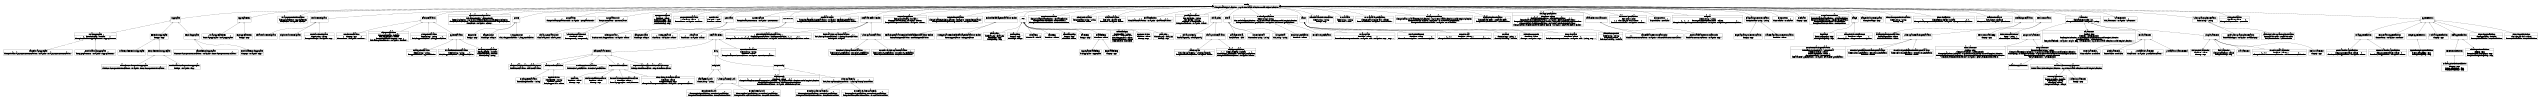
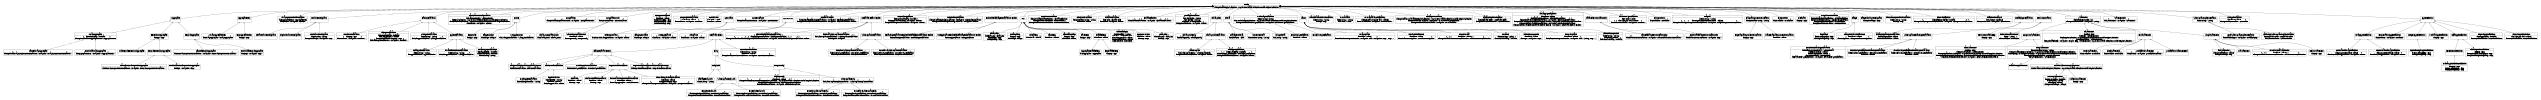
  digraph {
    rankdir=BT
    node [shape=record]
    edge [arrowhead=onormal]
    n1 [label="{Node|theOptionalRegionSelection : org.sireum.bakar.selection.model.RegionSelection}"]
    n2 [label="{Aggregate|}"]
    n3 [label="{ArrayAggregate|theOthersFlag : boolean\ntheOptionalOthersAggregateItem : AggregateItem}"]
    n4 [label="{NamedArrayAggregate|theOptionalArrayComponentAssociations : ArrayList\<ArrayComponentAssociation\>}"]
    n5 [label="{PositionalArrayAggregate|theAggregateItems : ArrayList\<AggregateItem\>}"]
    n6 [label="{ExtensionAggregate|theExp : Exp}"]
    n7 [label="{NullRecordExtensionAggregate|}"]
    n8 [label="{RecordExtensionAggregate|}"]
    n9 [label="{NamedRecordExtensionAggregate|theRecordComponentAssociations : ArrayList\<RecordComponentAssociation\>}"]
    n10 [label="{PositionalRecordExtensionAggregate|theExps : ArrayList\<Exp\>}"]
    n11 [label="{RecordAggregate|}"]
    n12 [label="{NamedRecordAggregate|theRecordComponentAssociations : ArrayList\<RecordComponentAssociation\>}"]
    n13 [label="{PositionalRecordAggregate|theExps : ArrayList\<Exp\>}"]
    n14 [label="{AggregateItem|}"]
    n15 [label="{ArrayAggregateItem|theArrayAggregate : ArrayAggregate}"]
    n16 [label="{ExpAggregateItem|theExp : Exp}"]
    n17 [label="{ArrayComponentAssociation|theAggregateItem : AggregateItem\ntheChoices : ArrayList\<Choice\>}"]
    n18 [label="{AttributeDesignator|}"]
    n19 [label="{DeltaAttributeDesignator|}"]
    n20 [label="{DigitsAttributeDesignator|}"]
    n21 [label="{IDAttributeDesignator|theIDString : String\ntheOptionalExps : ArrayList\<Exp\>}"]
    n22 [label="{BasicDeclaration|}"]
    n23 [label="{NumberDeclaration|theExp : Exp\ntheIDNames : ArrayList\<IDName\>}"]
    n24 [label="{ObjectDeclaration|theConstantFlag : boolean\ntheSubtypeMark : Name\ntheOptionalInitializingExp : Exp\ntheDefiningIdentifierList : ArrayList\<IDName\>}"]
    n25 [label="{SubTypeDeclaration|theIDString : String\ntheSubTypeIndication : SubTypeIndication}"]
    n26 [label="{TypeDeclaration|}"]
    n27 [label="{FullTypeDeclaration|theIDString : String\ntheTypeDefinition : TypeDefinition}"]
    n28 [label="{PrivateExtensionDeclaration|theIDString : String\ntheSubTypeIndication : SubTypeIndication}"]
    n29 [label="{PrivateTypeDeclaration|theTaggedFlag : boolean\ntheLimitedFlag : boolean\ntheIDString : String}"]
    n30 [label="{CaseStatementAlternative|theStatementList : StatementList\ntheBodySelection : org.sireum.bakar.selection.model.RegionSelection\ntheChoiceListSelection : org.sireum.bakar.selection.model.RegionSelection\ntheChoices : ArrayList\<Choice\>}"]
    n31 [label="{Choice|}"]
    n32 [label="{ExpChoice|theExp : Exp}"]
    n33 [label="{RangeChoice|theRange : Range}"]
    n34 [label="{SubTypeChoice|theSubTypeIndication : SubTypeIndication}"]
    n35 [label="{Compilation|theOptionalCompilationUnits : ArrayList\<CompilationUnit\>}"]
    n36 [label="{CompilationUnit|theContextClause : ContextClause}"]
    n37 [label="{LibraryCompilationUnit|theLibraryItem : LibraryItem}"]
    n38 [label="{SubUnitCompilationUnit|theName : Name\ntheProperBody : ProperBody}"]
    n39 [label="{ComponentClause|theName : Name\nthePositionExp : Exp\ntheFirstBitExp : Exp\ntheLastBitExp : Exp}"]
    n40 [label="{ComponentDeclaration|theName : Name\ntheIDNames : ArrayList\<IDName\>}"]
    n41 [label="{Constituent|theMode : Mode\ntheName : Name}"]
    n42 [label="{Constraint|}"]
    n43 [label="{IndexConstraint|theDiscreteSubTypeNames : ArrayList\<Name\>}"]
    n44 [label="{RangeConstraint|theRange : Range}"]
    n45 [label="{ContextClause|theOptionalContextItems : ArrayList\<ContextItem\>}"]
    n46 [label="{ContextItem|}"]
    n47 [label="{UseTypeClause|theNames : ArrayList\<Name\>}"]
    n48 [label="{WithClause|theNames : ArrayList\<Name\>}"]
    n49 [label="{DeclarativePart|theOptionalRenamingDeclarations : ArrayList\<RenamingDeclaration\>\ntheOptionalDeclarativePartMembers : ArrayList\<DeclarativePartMember\>}"]
    n50 [label="{DeclarativePartMember|}"]
    n51 [label="{DeclarativeItem|}"]
    n52 [label="{BasicDeclarativeItem|}"]
    n53 [label="{BasicDeclarationBasicDeclarativeItem|theBasicDeclaration : BasicDeclaration}"]
    n54 [label="{BasicProofDeclaration|}"]
    n55 [label="{ProofTypeDeclaration|theDefiningIdentifier : String}"]
    n56 [label="{TypeAssertion|theIdentifier : String\ntheBase : Name\ntheSubtypeMark : Name}"]
    n57 [label="{ProofFunctionDeclaration|theFunctionSpecification : FunctionSpecification}"]
    n58 [label="{RepresentationClause|}"]
    n59 [label="{AtClause|theName : Name\ntheExp : Exp}"]
    n60 [label="{AttributeDefinitionClause|theName : Name\ntheExp : Exp}"]
    n61 [label="{EnumerationRepresentationClause|theName : Name\ntheArrayAggregate : ExitStatement}"]
    n62 [label="{RecordRepresentationClause|theName : Name\ntheOptionalExp : Exp\ntheOptionalComponentClauses : ArrayList\<ComponentClause\>}"]
    n63 [label="{RepresentationClauseBasicDeclarativeItem|theRepresentationClause : RepresentationClause}"]
    n64 [label="{Body|}"]
    n65 [label="{BodyStub|}"]
    n66 [label="{PackageBodyStub|theIDString : String}"]
    n67 [label="{SubProgramBodyStub|}"]
    n68 [label="{FunctionBodyStub|theFunctionSpecification : FunctionSpecification\ntheOptionalFunctionAnnotation : FunctionAnnotation}"]
    n69 [label="{ProcedureBodyStub|theProcedureSpecification : ProcedureSpecification\ntheOptionalProcedureAnnotation : ProcedureAnnotation}"]
    n70 [label="{ProperBody|}"]
    n71 [label="{PackageBody|theName : Name\ntheOptionalRefinementClausesRegionSelection : org.sireum.bakar.selection.model.RegionSelection\nthePackageImplementation : PackageImplementation\ntheRefinementClauses : ArrayList\<RefinementClause\>}"]
    n72 [label="{SubProgramBody|theSubProgramImplementation : SubProgramImplementation}"]
    n73 [label="{FunctionSubProgramBody|theFunctionSpecification : FunctionSpecification\ntheOptionalFunctionAnnotation : FunctionAnnotation}"]
    n74 [label="{ProcedureSubProgramBody|theProcedureSpecification : ProcedureSpecification\ntheOptionalProcedureAnnotation : ProcedureAnnotation}"]
    n75 [label="{GenericInstantiation|theIDString : String\ntheName : Name\ntheOptionalGenericAssociations : ArrayList\<GenericAssociation\>}"]
    n76 [label="{EmbeddedPackageDeclaration|thePackageDeclaration : PackageDeclaration\ntheOptionalEmbeddedPackageDeclarationMembers : ArrayList\<EmbeddedPackageDeclarationMember\>}"]
    n77 [label="{ExternalSubProgramDeclaration|theSubProgramDeclaration : SubProgramDeclaration\nthePragma : Pragma}"]
    n78 [label="{SubProgramDeclaration|}"]
    n79 [label="{FunctionSubProgramDeclaration|theFunctionSpecification : FunctionSpecification\ntheFunctionAnnotation : FunctionAnnotation}"]
    n80 [label="{ProcedureSubProgramDeclaration|theProcedureSpecification : ProcedureSpecification\ntheProcedureAnnotation : ProcedureAnnotation}"]
    n81 [label="{DependencyClause|theImportStarFlag : boolean\ntheExportedVariables : ArrayList\<Name\>\ntheOptionalImportedVariables : ArrayList\<Name\>}"]
    n82 [label="{DependencyRelation|theOptionalDependencyClauses : ArrayList\<DependencyClause\>\ntheOptionalNullDependencyVariables : ArrayList\<Name\>}"]
    n83 [label="{EmbeddedPackageDeclarationMember|}"]
    n84 [label="{RenamingDeclarationEmbeddedPackageDeclarationMember|theRenamingDeclaration : RenamingDeclaration}"]
    n85 [label="{UseTypeClauseEmbeddedPackageDeclarationMember|theUseTypeClause : UseTypeClause}"]
    n86 [label="{Exp|}"]
    n87 [label="{BinaryExp|theBinaryOp : BinaryOp\ntheLeftExp : Exp\ntheRightExp : Exp}"]
    n88 [label="{InRangeExp|theExp : Exp\ntheRange : Range}"]
    n89 [label="{LiteralExp|theLiteral : Literal}"]
    n90 [label="{NameExp|theName : Name}"]
    n91 [label="{NameRangeExp|theExp : Exp\ntheName : Name}"]
    n92 [label="{ParenExp|theExp : Exp}"]
    n93 [label="{QualifiedExp|theName : Name}"]
    n94 [label="{AggregateQualifiedExp|theAggregate : Aggregate}"]
    n95 [label="{ExpQualifiedExp|theExp : Exp}"]
    n96 [label="{QuantifiedExp|theIdentifier : String\ntheKind : QuantifierKind\ntheSubTypeMark : Name\ntheOptionalRange : Range\nthePredicate : Predicate}"]
    n97 [label="{TypeConversion|theName : Name\ntheExp : Exp}"]
    n98 [label="{UnaryExp|theUnaryOp : UnaryOp\ntheExp : Exp}"]
    n99 [label="{FunctionAnnotation|theOptionalGlobalDefinition : GlobalDefinition\ntheOptionalPrecondition : Precondition\ntheOptionalReturnAnnotation : ReturnAnnotation}"]
    n100 [label="{GenericAssociation|theOptionalIDString : String\ntheName : Name}"]
    n101 [label="{GlobalDeclaration|theMode : GlobalMode\ntheNames : ArrayList\<Name\>}"]
    n102 [label="{GlobalDefinition|theGlobalDeclarations : ArrayList\<GlobalDeclaration\>}"]
    n103 [label="{JustificationClause|theMessageID : String\ntheMessage : String\ntheKind : MessageKind\ntheOptionalNames : ArrayList\<Name\>}"]
    n104 [label="{LibraryItem|}"]
    n105 [label="{LibraryUnitBody|thePackageBody : PackageBody}"]
    n106 [label="{LibraryUnitDeclaration|}"]
    n107 [label="{MainProgram|theSubProgramBody : SubProgramBody\ntheOptionalInheritClauses : ArrayList\<Name\>}"]
    n108 [label="{PackageDeclaration|thePrivateFlag : boolean\nthePackageSpecification : PackageSpecification\ntheOptionalInheritClauses : ArrayList\<Name\>}"]
    n109 [label="{Literal|}"]
    n110 [label="{CharacterLiteral|theCharacter : char}"]
    n111 [label="{NumericLiteral|theNumberString : String}"]
    n112 [label="{StringLiteral|theString : String}"]
    n113 [label="{MethodSpecification|theIDString : String\ntheMethodNameSelection : org.sireum.bakar.selection.model.RegionSelection\ntheOptionalParameterSpecification : ArrayList\<ParameterSpecification\>}"]
    n114 [label="{FunctionSpecification|theName : Name}"]
    n115 [label="{ProcedureSpecification|}"]
    n116 [label="{Name|}"]
    n117 [label="{ArrayUpdate|theName : Name\ntheIndexListToExpressionList : ArrayList\<Pair\<ArrayList\<Exp\>, Exp\>\>}"]
    n118 [label="{AttributeReference|theName : Name\ntheAttributeDesignator : AttributeDesignator}"]
    n119 [label="{FunctionCall|theName : Name\ntheOptionalParameterAssociationList : ParameterAssociationList}"]
    n120 [label="{IDName|theIDString : String\ntheDecoratedFlag : boolean}"]
    n121 [label="{IndexedComponent|theName : Name\ntheExps : ArrayList\<Exp\>}"]
    n122 [label="{RecordUpdate|theName : Name\ntheSelectorToExpressionList : ArrayList\<Pair\<String, Exp\>\>}"]
    n123 [label="{SelectedComponent|theIDString : String\ntheName : Name\ntheDecoratedFlag : boolean}"]
    n124 [label="{NamedParameterAssociation|theIDString : String\ntheExp : Exp}"]
    n125 [label="{OwnVariable|theIDString : String\ntheMode : Mode}"]
    n126 [label="{OwnVariableSpecification|theOptionalSubtypeMark : Name\ntheOwnVariables : ArrayList\<OwnVariable\>}"]
    n127 [label="{PackageAnnotation|theOptionalOwnVariablesRegionSelection : org.sireum.bakar.selection.model.RegionSelection\ntheOptionalOwnVariables : ArrayList\<OwnVariableSpecification\>\ntheOptionalInitializeVariables : ArrayList\<OwnVariable\>}"]
    n128 [label="{PackageImplementation|theDeclarativePart : DeclarativePart\ntheOptionalStatementList : StatementList}"]
    n129 [label="{PackageSpecification|theName : Name\nthePackageAnnotation : PackageAnnotation\ntheOptionalVisiblePartDeclaration : ArrayList\<RenamingDeclaration\>\ntheOptionalVisiblePartDeclarativePartMember : ArrayList\<DeclarativePartMember\>\ntheOptionalPrivatePartDeclaration : ArrayList\<RenamingDeclaration\>\ntheOptionalPrivatePartDeclarativePartMember : ArrayList\<DeclarativePartMember\>}"]
    n130 [label="{ParameterAssociationList|}"]
    n131 [label="{NamedParameterAssociationList|theParameterAssociations : ArrayList\<NamedParameterAssociation\>}"]
    n132 [label="{PositionalParameterAssociationList|theParameterAssociations : ArrayList\<Exp\>}"]
    n133 [label="{ParameterSpecification|theMode : Mode\ntheSubtypeMark : Name\ntheParameterNames : ArrayList\<IDName\>}"]
    n134 [label="{Postcondition|thePredicate : Predicate}"]
    n135 [label="{Pragma|theIDString : String\ndummyObjectToGetListVisitor : Object\ntheOptionalPragmaArgumentAssociations : ArrayList\<PragmaArgumentAssociation\>}"]
    n136 [label="{PragmaArgumentAssociation|theOptionalIDString : String}"]
    n137 [label="{ExpPragmaArgumentAssociation|theExp : Exp}"]
    n138 [label="{NamePragmaArgumentAssociation|theName : Name}"]
    n139 [label="{Precondition|thePredicate : Predicate}"]
    n140 [label="{Predicate|theExp : Exp}"]
    n141 [label="{ProcedureAnnotation|theOptionalGlobalDefinition : GlobalDefinition\ntheOptionalDependency : DependencyRelation\ntheOptionalPrecondition : Precondition\ntheOptionalPostcondition : Postcondition}"]
    n142 [label="{Range|}"]
    n143 [label="{ExpRange|theLowRangeExp : Exp\ntheHighRangeExp : Exp}"]
    n144 [label="{RangeAttributeReference|theName : Name\ntheDesignator : RangeAttributeDesignator}"]
    n145 [label="{RangeAttributeDesignator|theOptionalExp : Exp}"]
    n146 [label="{RecordComponentAssociation|theIDString : String\ntheExp : Exp}"]
    n147 [label="{RecordDefinition|theNullRecordFlag : boolean\ntheOptionalComponentDeclarations : ArrayList\<ComponentDeclaration\>}"]
    n148 [label="{RefinementClause|theSubject : IDName\ntheConstituents : ArrayList\<Constituent\>}"]
    n149 [label="{RenamingDeclaration|}"]
    n150 [label="{PackageRenamingDeclaration|thePackageName : Name\ntheRenamedName : Name}"]
    n151 [label="{SubProgramRenamingDeclaration|}"]
    n152 [label="{FunctionRenamingDeclaration|theDefiningStringLiteral : StringLiteral\ntheReturnName : Name\nthePackageName : Name\ntheStringLiteral : StringLiteral\ntheParameterSpecifications : ArrayList\<ParameterSpecification\>}"]
    n153 [label="{FunctionSpecificationRenamingDeclaration|theFunctionSpecification : FunctionSpecification\ntheName : Name}"]
    n154 [label="{ProcedureSpecificationRenamingDeclaration|theProcedureSpecification : ProcedureSpecification\ntheName : Name}"]
    n155 [label="{ReturnAnnotation|}"]
    n156 [label="{ReturnAnnotationExp|theExp : Exp}"]
    n157 [label="{ReturnAnnotationPred|theID : String\nthePredicate : Predicate}"]
    n158 [label="{Statement|theStatementIndex : int\ntheOptionalLabelList : ArrayList\<String\>}"]
    n159 [label="{CompoundStatement|}"]
    n160 [label="{CaseStatement|theExp : Exp\ntheOptionalOthers : StatementList\ntheOptionalOthersSelection : org.sireum.bakar.selection.model.RegionSelection\ntheOptionalOthersBodySelection : org.sireum.bakar.selection.model.RegionSelection\ntheCaseStatementAlternatives : ArrayList\<CaseStatementAlternative\>}"]
    n161 [label="{IfStatement|theExp : Exp\ntheThen : StatementList\ntheIfRegionSelection : org.sireum.bakar.selection.model.RegionSelection\ntheOptionalElse : StatementList\ntheOptionalElseIfs : ArrayList\<Triple\<Exp, StatementList, org.sireum.bakar.selection.model.RegionSelection\>\>}"]
    n162 [label="{LoopStatement|theOptionalIDString : String\ntheOptionalIDRegionSelection : org.sireum.bakar.selection.model.RegionSelection\ntheLoopKeywordRegionSelection : org.sireum.bakar.selection.model.RegionSelection\ntheOptionalLoopInvariant : AssertStatement\ntheStatementList : StatementList}"]
    n163 [label="{DefaultLoopStatement|}"]
    n164 [label="{IterationSchemeLoopStatement|theIterationSchemeRegionSelection : org.sireum.bakar.selection.model.RegionSelection}"]
    n165 [label="{ForLoopStatement|theReverseFlag : boolean\ntheIDString : String\ntheName : Name\ntheOptionalRange : Range}"]
    n166 [label="{WhileLoopStatement|theExp : Exp}"]
    n167 [label="{ProofStatement|}"]
    n168 [label="{AssertStatement|thePredicate : Predicate}"]
    n169 [label="{CheckStatement|thePredicate : Predicate}"]
    n170 [label="{JustificationStatement|theClauses : ArrayList\<JustificationClause\>}"]
    n171 [label="{JustificationStatementEnd|}"]
    n172 [label="{SimpleStatement|}"]
-   n173 [label="{AssignmentStatement|theName : Name\ntheExp : Exp}"]
    n174 [label="{ExitStatement|theOptionalName : Name\ntheOptionalExp : Exp}"]
    n175 [label="{NullStatement|}"]
    n176 [label="{ProcedureCallStatement|theName : Name\ntheOptionalParameterAssociationList : ParameterAssociationList}"]
    n177 [label="{ReturnStatement|theExp : Exp}"]
    n178 [label="{StatementList|theStatements : ArrayList\<Statement\>}"]
    n179 [label="{SubProgramImplementation|theIDString : String}"]
    n180 [label="{CodeSubProgramImplementation|theQualifiedExps : ArrayList\<QualifiedExp\>}"]
    n181 [label="{StatementSubProgramImplementation|theDeclarativePart : DeclarativePart\ntheStatementList : StatementList}"]
    n182 [label="{SubTypeIndication|theName : Name\ntheOptionalConstraint : Constraint}"]
    n183 [label="{TypeDefinition|}"]
    n184 [label="{ArrayTypeDefinition|}"]
    n185 [label="{ConstrainedArrayDefinition|theComponentName : Name\ntheDiscreteSubTypeNames : ArrayList\<Name\>}"]
    n186 [label="{UnconstrainedArrayDefinition|theComponentName : Name\ntheIndexSubTypeNames : ArrayList\<Name\>}"]
    n187 [label="{EnumerationTypeDefinition|theIDNames : ArrayList\<IDName\>}"]
    n188 [label="{IntegerTypeDefinition|}"]
    n189 [label="{SignedIntegerTypeDefinition|theLowRangeExp : Exp\ntheHighRangeExp : Exp}"]
    n190 [label="{ModularTypeDefinition|theExp : Exp}"]
    n191 [label="{RealTypeDefinition|}"]
    n192 [label="{FixedPointDefinition|}"]
    n193 [label="{OrdinaryFixedPointDefinition|theExp : Exp\ntheLowRangeExp : Exp\ntheHighRangeExp : Exp}"]
    n194 [label="{FloatingPointDefinition|theExp : Exp\ntheOptionalLowRangeExp : Exp\ntheOptionalHighRangeExp : Exp}"]
    n195 [label="{RecordTypeDefinition|theTaggedFlag : boolean\ntheRecordDefinition : RecordDefinition}"]
    n196 [label="{RecordTypeExtension|theSubtypeMark : Name\ntheRecordDefinition : RecordDefinition}"]
    n2 -> n1
    n3 -> n2
    n4 -> n3
    n5 -> n3
    n6 -> n2
    n7 -> n6
    n8 -> n6
    n9 -> n8
    n10 -> n8
    n11 -> n2
    n12 -> n11
    n13 -> n11
    n14 -> n1
    n15 -> n14
    n16 -> n14
    n17 -> n1
    n18 -> n1
    n19 -> n18
    n20 -> n18
    n21 -> n18
    n22 -> n1
    n23 -> n22
    n24 -> n22
    n25 -> n22
    n26 -> n22
    n27 -> n26
    n28 -> n26
    n29 -> n26
    n30 -> n1
    n31 -> n1
    n32 -> n31
    n33 -> n31
    n34 -> n31
    n35 -> n1
    n36 -> n1
    n37 -> n36
    n38 -> n36
    n39 -> n1
    n40 -> n1
    n41 -> n1
    n42 -> n1
    n43 -> n42
    n44 -> n42
    n45 -> n1
    n46 -> n1
    n47 -> n46
    n48 -> n46
    n49 -> n1
    n50 -> n1
    n51 -> n50
    n52 -> n51
    n53 -> n52
    n54 -> n52
    n55 -> n54
    n56 -> n54
    n57 -> n52
    n58 -> n52
    n59 -> n58
    n60 -> n58
    n61 -> n58
    n62 -> n58
    n63 -> n52
    n64 -> n51
    n65 -> n64
    n66 -> n65
    n67 -> n65
    n68 -> n67
    n69 -> n67
    n70 -> n64
    n71 -> n70
    n72 -> n70
    n73 -> n72
    n74 -> n72
    n75 -> n51
    n76 -> n50
    n77 -> n50
    n78 -> n50
    n79 -> n78
    n80 -> n78
    n81 -> n1
    n82 -> n1
    n83 -> n1
    n84 -> n83
    n85 -> n83
    n86 -> n1
    n87 -> n86
    n88 -> n86
    n89 -> n86
    n90 -> n86
    n91 -> n86
    n92 -> n86
    n93 -> n86
    n94 -> n93
    n95 -> n93
    n96 -> n86
    n97 -> n86
    n98 -> n86
    n99 -> n1
    n100 -> n1
    n101 -> n1
    n102 -> n1
    n103 -> n1
    n104 -> n1
    n105 -> n104
    n106 -> n104
    n107 -> n106
    n108 -> n106
    n109 -> n1
    n110 -> n109
    n111 -> n109
    n112 -> n109
    n113 -> n1
    n114 -> n113
    n115 -> n113
    n116 -> n1
    n117 -> n116
    n118 -> n116
    n119 -> n116
    n120 -> n116
    n121 -> n116
    n122 -> n116
    n123 -> n116
    n124 -> n1
    n125 -> n1
    n126 -> n1
    n127 -> n1
    n128 -> n1
    n129 -> n1
    n130 -> n1
    n131 -> n130
    n132 -> n130
    n133 -> n1
    n134 -> n1
    n135 -> n1
    n136 -> n1
    n137 -> n136
    n138 -> n136
    n139 -> n1
    n140 -> n1
    n141 -> n1
    n142 -> n1
    n143 -> n142
    n144 -> n142
    n145 -> n1
    n146 -> n1
    n147 -> n1
    n148 -> n1
    n149 -> n1
    n150 -> n149
    n151 -> n149
    n152 -> n151
    n153 -> n151
    n154 -> n151
    n155 -> n1
    n156 -> n155
    n157 -> n155
    n158 -> n1
    n159 -> n158
    n160 -> n159
    n161 -> n158
    n162 -> n159
    n163 -> n162
    n164 -> n162
    n165 -> n164
    n166 -> n164
    n167 -> n158
    n168 -> n167
    n169 -> n167
    n170 -> n167
    n171 -> n167
    n172 -> n158
-   n173 -> n172
    n174 -> n172
    n175 -> n172
    n176 -> n172
    n177 -> n172
    n178 -> n1
    n179 -> n1
    n180 -> n179
    n181 -> n179
    n182 -> n1
    n183 -> n1
    n184 -> n183
    n185 -> n184
    n186 -> n184
    n187 -> n183
    n188 -> n183
    n189 -> n188
    n190 -> n183
    n191 -> n183
    n192 -> n191
    n193 -> n192
    n194 -> n191
    n195 -> n183
    n196 -> n183
  }
